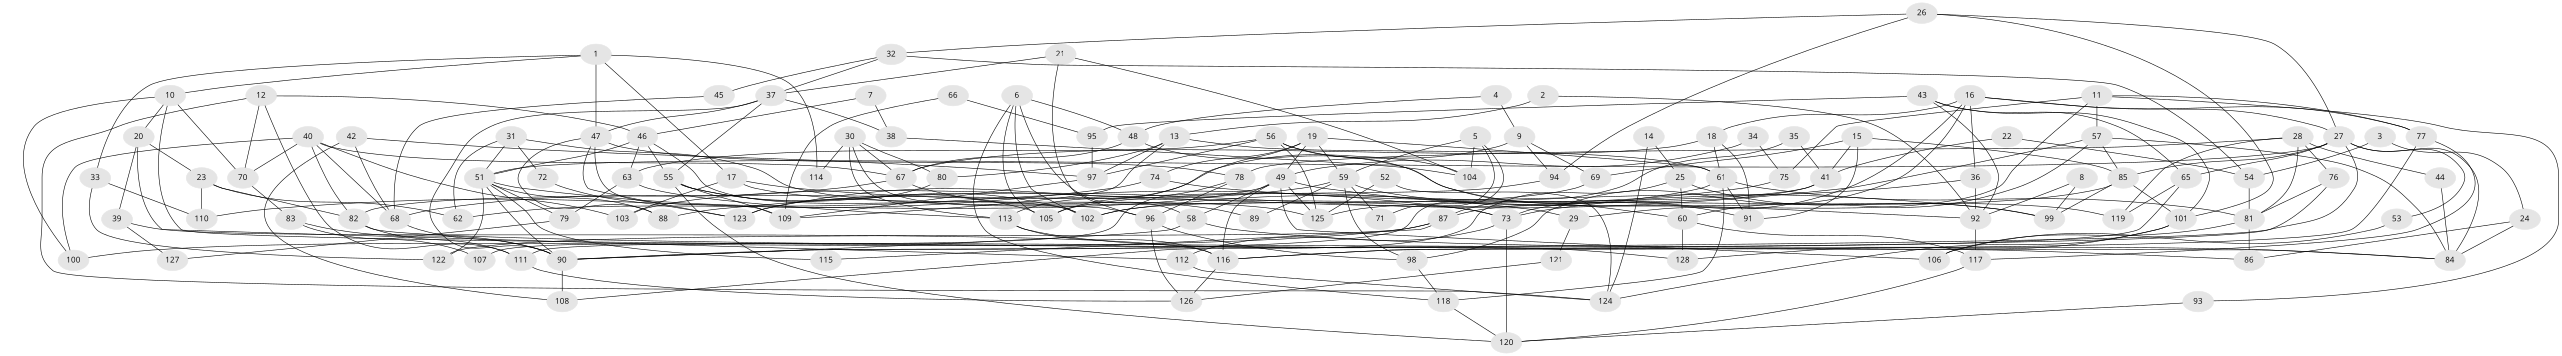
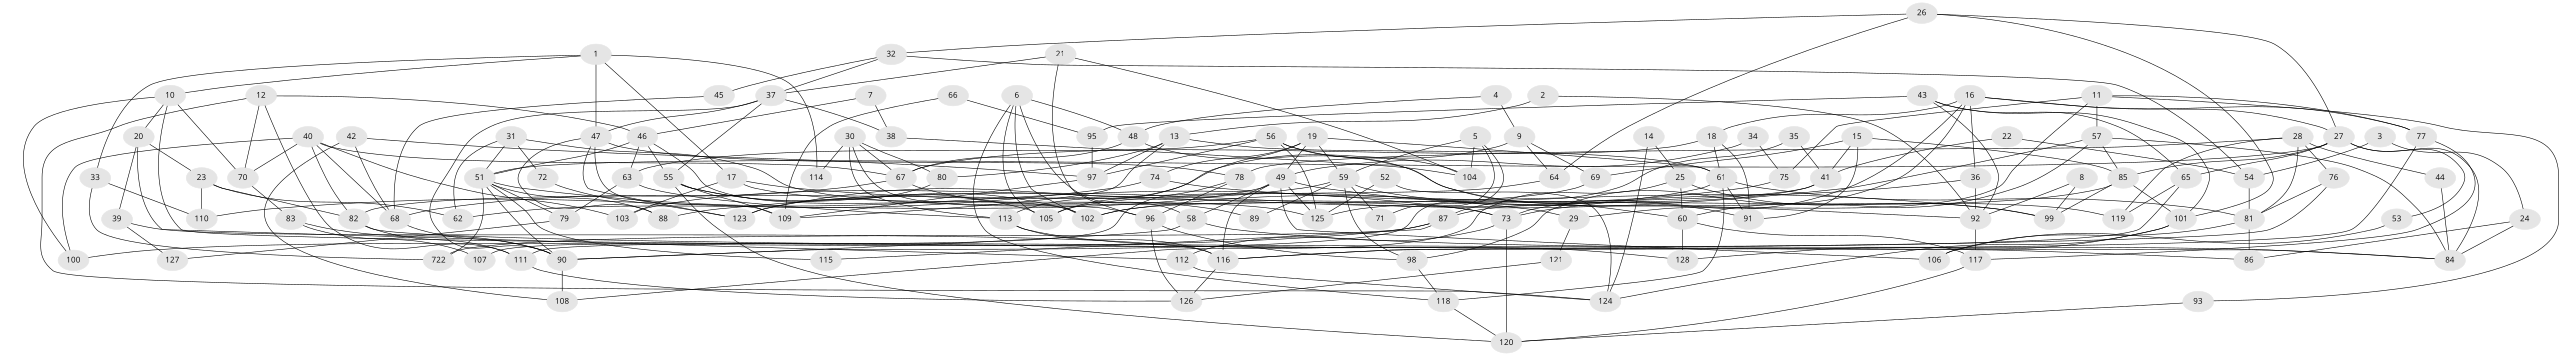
  graph {
    fontname="Open Sans"
    node [color=gray90 fontname="Open Sans" style=filled]
    edge [fontname="Open Sans"]
    1
    10
    17
    33
    47
    114
    20
    70
    84
    100
    29
    103
    125
    110
-   122
+   122 [label=722]
    109
    78
    88
    123
    2
    13
    92
    61
    80
    97
    117
    3
    24
    54
    86
    81
    4
    9
    48
    69
-   94
+   94 [label=64]
    113
    91
    67
    5
    59
    71
    90
    104
    98
    119
    89
    108
    6
    58
    102
    105
    118
    120
    7
    38
    46
    51
    55
    63
    8
    99
    116
    128
    23
    39
    112
    83
    11
    57
    75
    77
    93
    121
    85
    60
    12
    111
    124
    126
    14
    25
    15
    41
    82
    101
    87
    16
    18
    27
    36
    73
    53
    65
    68
    19
    49
    74
    62
    106
    127
    21
    37
    96
    22
    26
    32
    45
    79
    115
    28
    44
    76
    107
    30
    31
    72
    34
    35
    40
    42
    43
    95
    52
    56
    66
    1 -- 10
    1 -- 17
    1 -- 33
    1 -- 47
    1 -- 114
    10 -- 20
    10 -- 70
    10 -- 84
    10 -- 100
    17 -- 29
    17 -- 103
    17 -- 125
    33 -- 110
    33 -- 122
    47 -- 109
    47 -- 78
    47 -- 88
    47 -- 123
    20 -- 23
    20 -- 39
    20 -- 112
    70 -- 83
    29 -- 121
    78 -- 96
    78 -- 107
    2 -- 13
    2 -- 92
    13 -- 109
    13 -- 61
    13 -- 80
    13 -- 97
    92 -- 117
    61 -- 103
    61 -- 81
    61 -- 91
    61 -- 118
    80 -- 123
    97 -- 109
    117 -- 120
    3 -- 24
    3 -- 54
    24 -- 84
    24 -- 86
    54 -- 81
    81 -- 86
    81 -- 106
    4 -- 9
    4 -- 48
    9 -- 69
    9 -- 94
    9 -- 113
    48 -- 91
    48 -- 67
    69 -- 102
    94 -- 105
    113 -- 116
    113 -- 128
    67 -- 89
    67 -- 68
    5 -- 59
    5 -- 71
    5 -- 90
    5 -- 104
    59 -- 123
    59 -- 71
    59 -- 98
    59 -- 119
    59 -- 89
    90 -- 108
    98 -- 118
    6 -- 48
    6 -- 58
    6 -- 102
    6 -- 105
    6 -- 118
    58 -- 84
    58 -- 90
    118 -- 120
    7 -- 38
    7 -- 46
    38 -- 104
    46 -- 102
    46 -- 51
    46 -- 55
    46 -- 63
    51 -- 122
    51 -- 88
    51 -- 90
    51 -- 73
    51 -- 79
    51 -- 115
    55 -- 109
    55 -- 102
    55 -- 105
    55 -- 120
    63 -- 113
    63 -- 79
    8 -- 92
    8 -- 99
    116 -- 126
    23 -- 110
    23 -- 82
    23 -- 62
    39 -- 116
    39 -- 127
    112 -- 124
    83 -- 90
    83 -- 107
    11 -- 29
    11 -- 57
    11 -- 75
    11 -- 77
    11 -- 93
    57 -- 84
    57 -- 88
    57 -- 85
    57 -- 60
    75 -- 102
    77 -- 117
    77 -- 116
    93 -- 120
    121 -- 126
    85 -- 99
    85 -- 101
    85 -- 87
    60 -- 117
    60 -- 128
    12 -- 70
    12 -- 46
    12 -- 111
    12 -- 124
    111 -- 126
    14 -- 124
    14 -- 25
    25 -- 108
    25 -- 99
    25 -- 60
    15 -- 69
    15 -- 91
    15 -- 85
    15 -- 41
    41 -- 125
    41 -- 82
    82 -- 86
    82 -- 111
    101 -- 128
    101 -- 124
    87 -- 100
    87 -- 122
    87 -- 115
    16 -- 98
    16 -- 77
    16 -- 18
    16 -- 27
    16 -- 36
    16 -- 73
    18 -- 61
    18 -- 91
    18 -- 67
    27 -- 84
-   27 -- 90
    27 -- 51
    27 -- 85
    27 -- 53
    27 -- 65
    36 -- 92
    36 -- 73
    73 -- 120
    73 -- 112
    53 -- 106
    65 -- 119
    65 -- 111
    68 -- 90
    19 -- 61
    19 -- 59
    19 -- 105
    19 -- 49
    19 -- 74
    49 -- 125
    49 -- 92
    49 -- 58
    49 -- 116
    49 -- 62
    49 -- 106
    74 -- 110
    74 -- 99
    21 -- 104
    21 -- 37
    21 -- 96
    37 -- 47
    37 -- 90
    37 -- 38
    37 -- 55
    96 -- 98
    96 -- 126
    22 -- 54
    22 -- 41
    26 -- 94
    26 -- 101
    26 -- 27
    26 -- 32
    32 -- 54
    32 -- 37
    32 -- 45
    45 -- 68
    79 -- 127
    28 -- 78
    28 -- 81
    28 -- 119
    28 -- 44
    28 -- 76
    44 -- 84
    76 -- 81
    76 -- 116
    30 -- 114
    30 -- 80
    30 -- 113
    30 -- 67
    30 -- 96
    31 -- 51
    31 -- 73
    31 -- 62
    31 -- 72
    72 -- 123
    34 -- 75
    34 -- 49
    35 -- 41
    35 -- 87
    40 -- 70
    40 -- 100
    40 -- 103
    40 -- 67
    40 -- 82
    40 -- 68
    42 -- 97
    42 -- 108
    42 -- 68
    43 -- 92
    43 -- 101
    43 -- 65
    43 -- 95
    95 -- 97
    52 -- 125
    52 -- 124
    56 -- 125
    56 -- 97
    56 -- 104
    56 -- 63
    56 -- 60
    66 -- 109
    66 -- 95
  }
